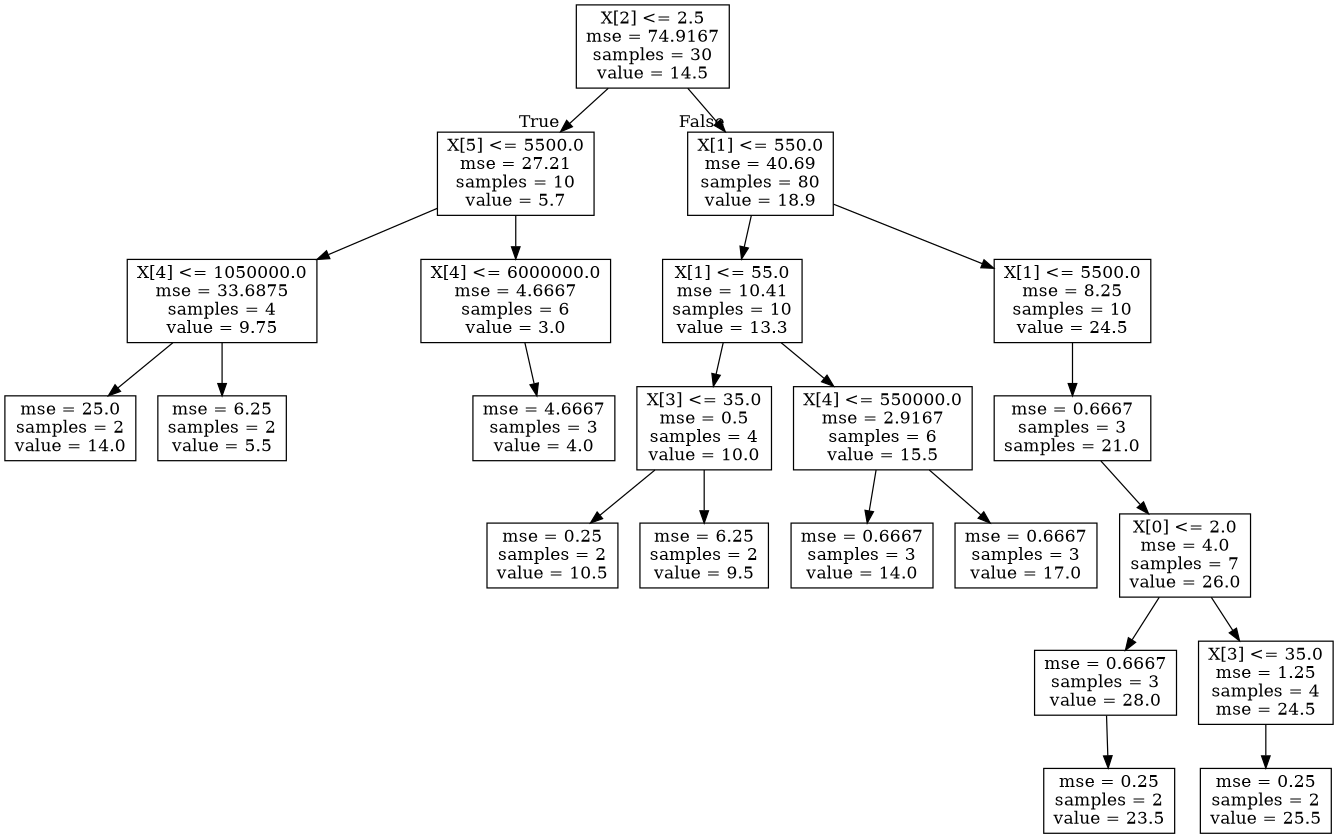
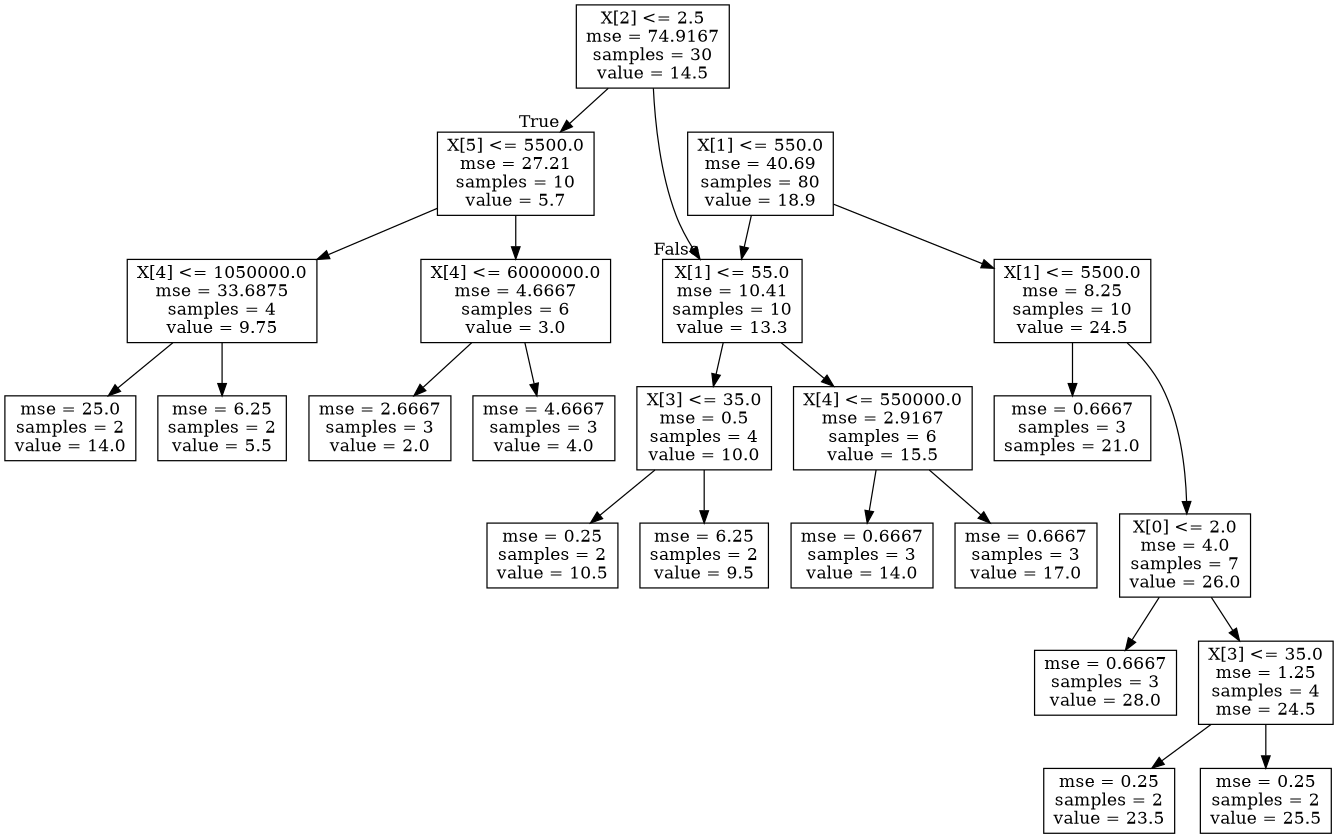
  digraph {
    node [shape=box]
    n1 [label="X[2] <= 2.5\nmse = 74.9167\nsamples = 30\nvalue = 14.5"]
    n2 [label="X[5] <= 5500.0\nmse = 27.21\nsamples = 10\nvalue = 5.7"]
    n3 [label="X[1] <= 550.0\nmse = 40.69\nsamples = 80\nvalue = 18.9"]
    n4 [label="X[4] <= 1050000.0\nmse = 33.6875\nsamples = 4\nvalue = 9.75"]
    n5 [label="X[4] <= 6000000.0\nmse = 4.6667\nsamples = 6\nvalue = 3.0"]
    n6 [label="X[1] <= 55.0\nmse = 10.41\nsamples = 10\nvalue = 13.3"]
    n7 [label="X[1] <= 5500.0\nmse = 8.25\nsamples = 10\nvalue = 24.5"]
    n8 [label="mse = 25.0\nsamples = 2\nvalue = 14.0"]
    n9 [label="mse = 6.25\nsamples = 2\nvalue = 5.5"]
+   n10 [label="mse = 2.6667\nsamples = 3\nvalue = 2.0"]
    n11 [label="mse = 4.6667\nsamples = 3\nvalue = 4.0"]
    n12 [label="X[3] <= 35.0\nmse = 0.5\nsamples = 4\nvalue = 10.0"]
    n13 [label="X[4] <= 550000.0\nmse = 2.9167\nsamples = 6\nvalue = 15.5"]
    n14 [label="mse = 0.6667\nsamples = 3\nsamples = 21.0"]
    n15 [label="X[0] <= 2.0\nmse = 4.0\nsamples = 7\nvalue = 26.0"]
    n16 [label="mse = 0.25\nsamples = 2\nvalue = 10.5"]
    n17 [label="mse = 6.25\nsamples = 2\nvalue = 9.5"]
    n18 [label="mse = 0.6667\nsamples = 3\nvalue = 14.0"]
    n19 [label="mse = 0.6667\nsamples = 3\nvalue = 17.0"]
    n20 [label="X[3] <= 35.0\nmse = 1.25\nsamples = 4\nmse = 24.5"]
    n21 [label="mse = 0.6667\nsamples = 3\nvalue = 28.0"]
    n22 [label="mse = 0.25\nsamples = 2\nvalue = 23.5"]
    n23 [label="mse = 0.25\nsamples = 2\nvalue = 25.5"]
    n1 -> n2 [headlabel=True labelangle=45 labeldistance=2.5]
-   n1 -> n3 [headlabel=False labelangle=-45 labeldistance=2.5]
+   n1 -> n6 [headlabel=False labelangle=-45 labeldistance=2.5]
    n2 -> n4
    n2 -> n5
    n3 -> n6
    n3 -> n7
    n4 -> n8
    n4 -> n9
+   n5 -> n10
    n5 -> n11
    n6 -> n12
    n6 -> n13
    n7 -> n14
-   n14 -> n15
+   n7 -> n15
    n12 -> n16
    n12 -> n17
    n13 -> n18
    n13 -> n19
    n15 -> n20
    n15 -> n21
-   n21 -> n22
+   n20 -> n22
    n20 -> n23
  }
